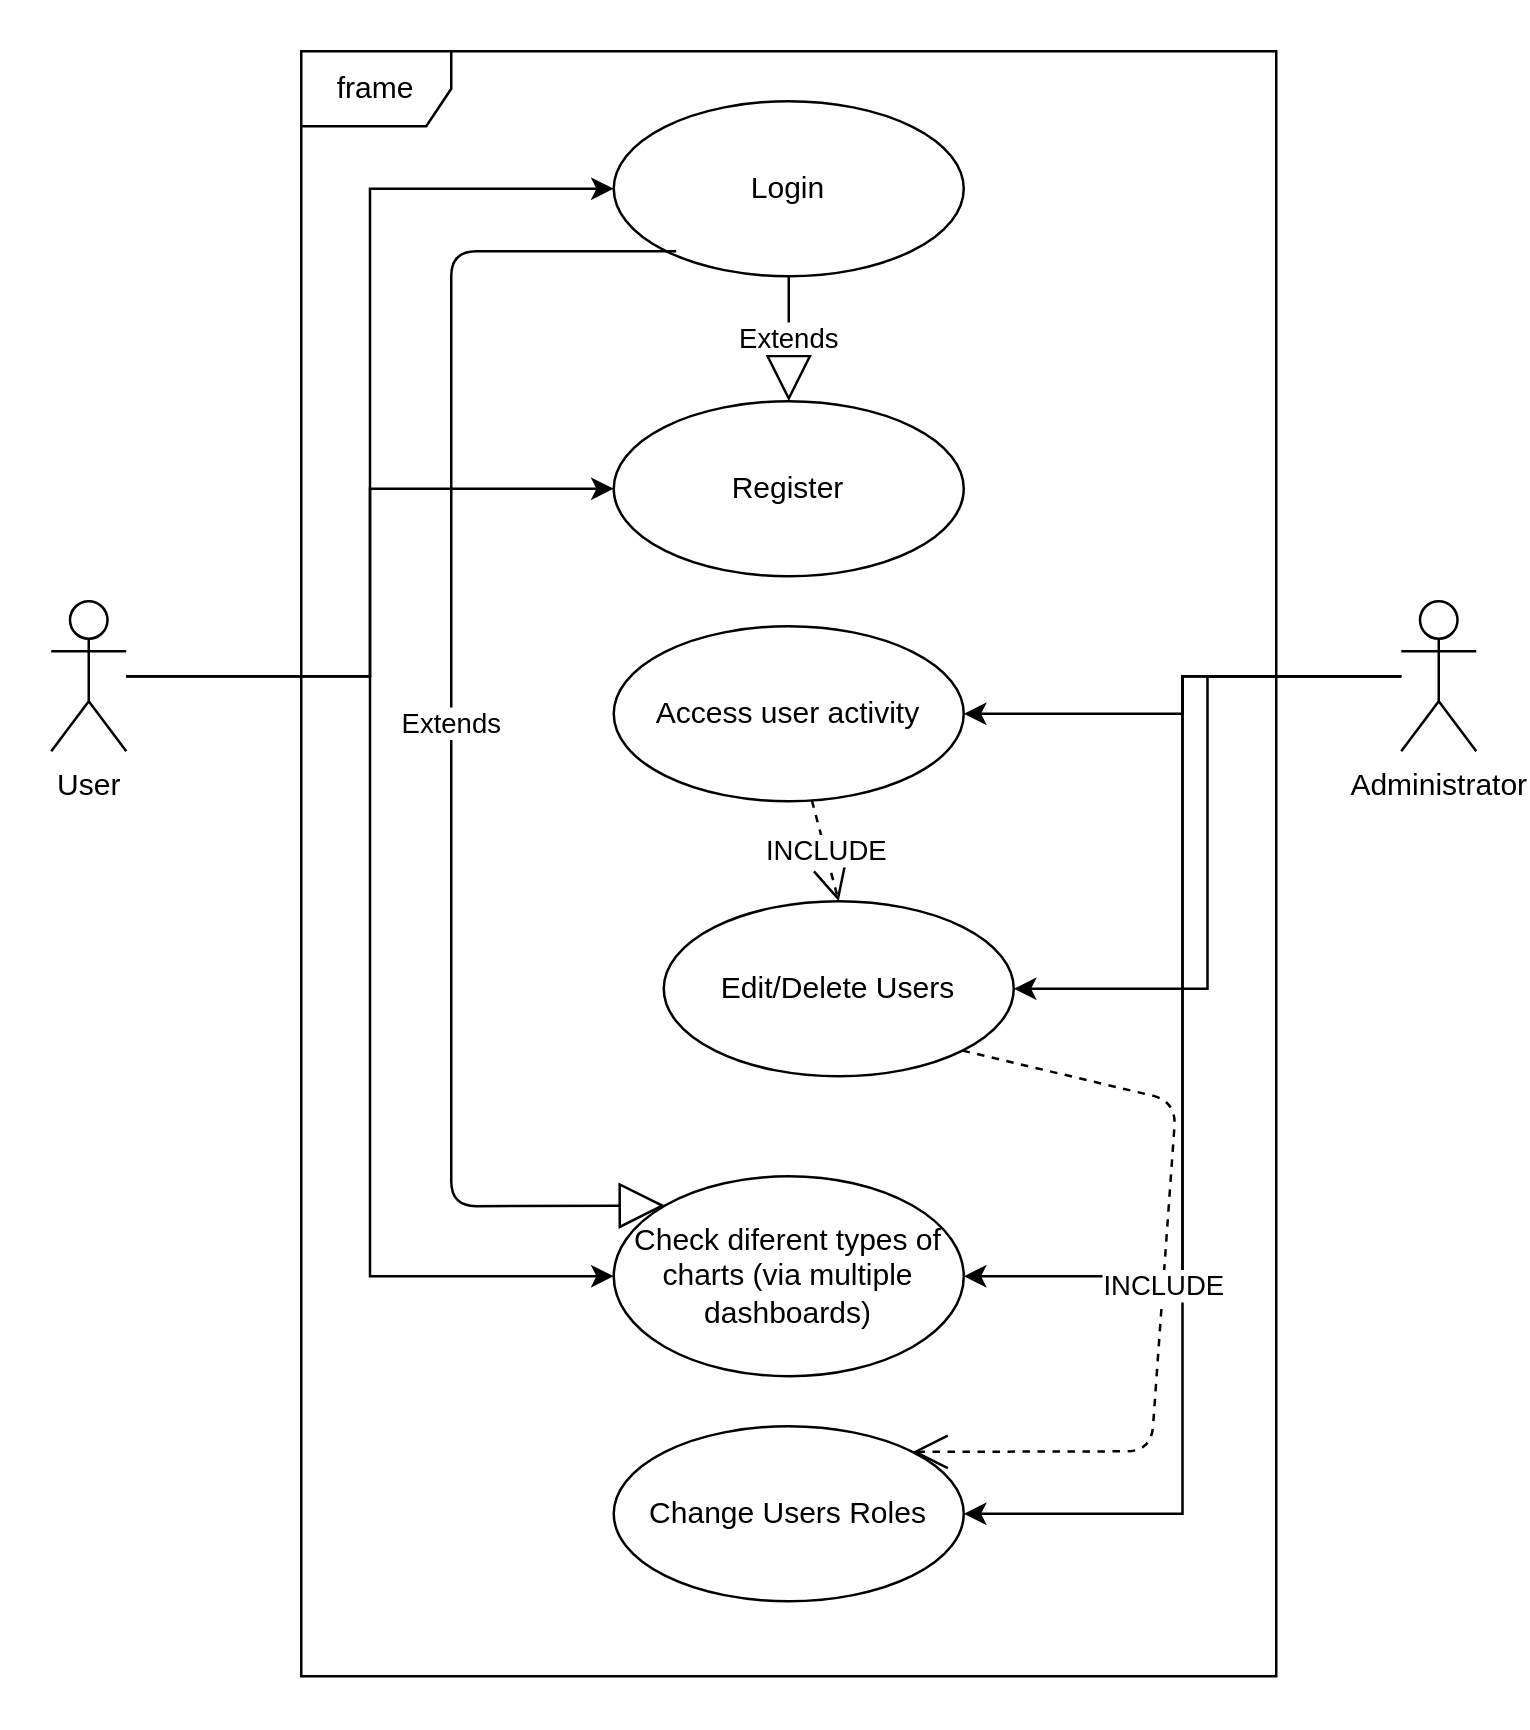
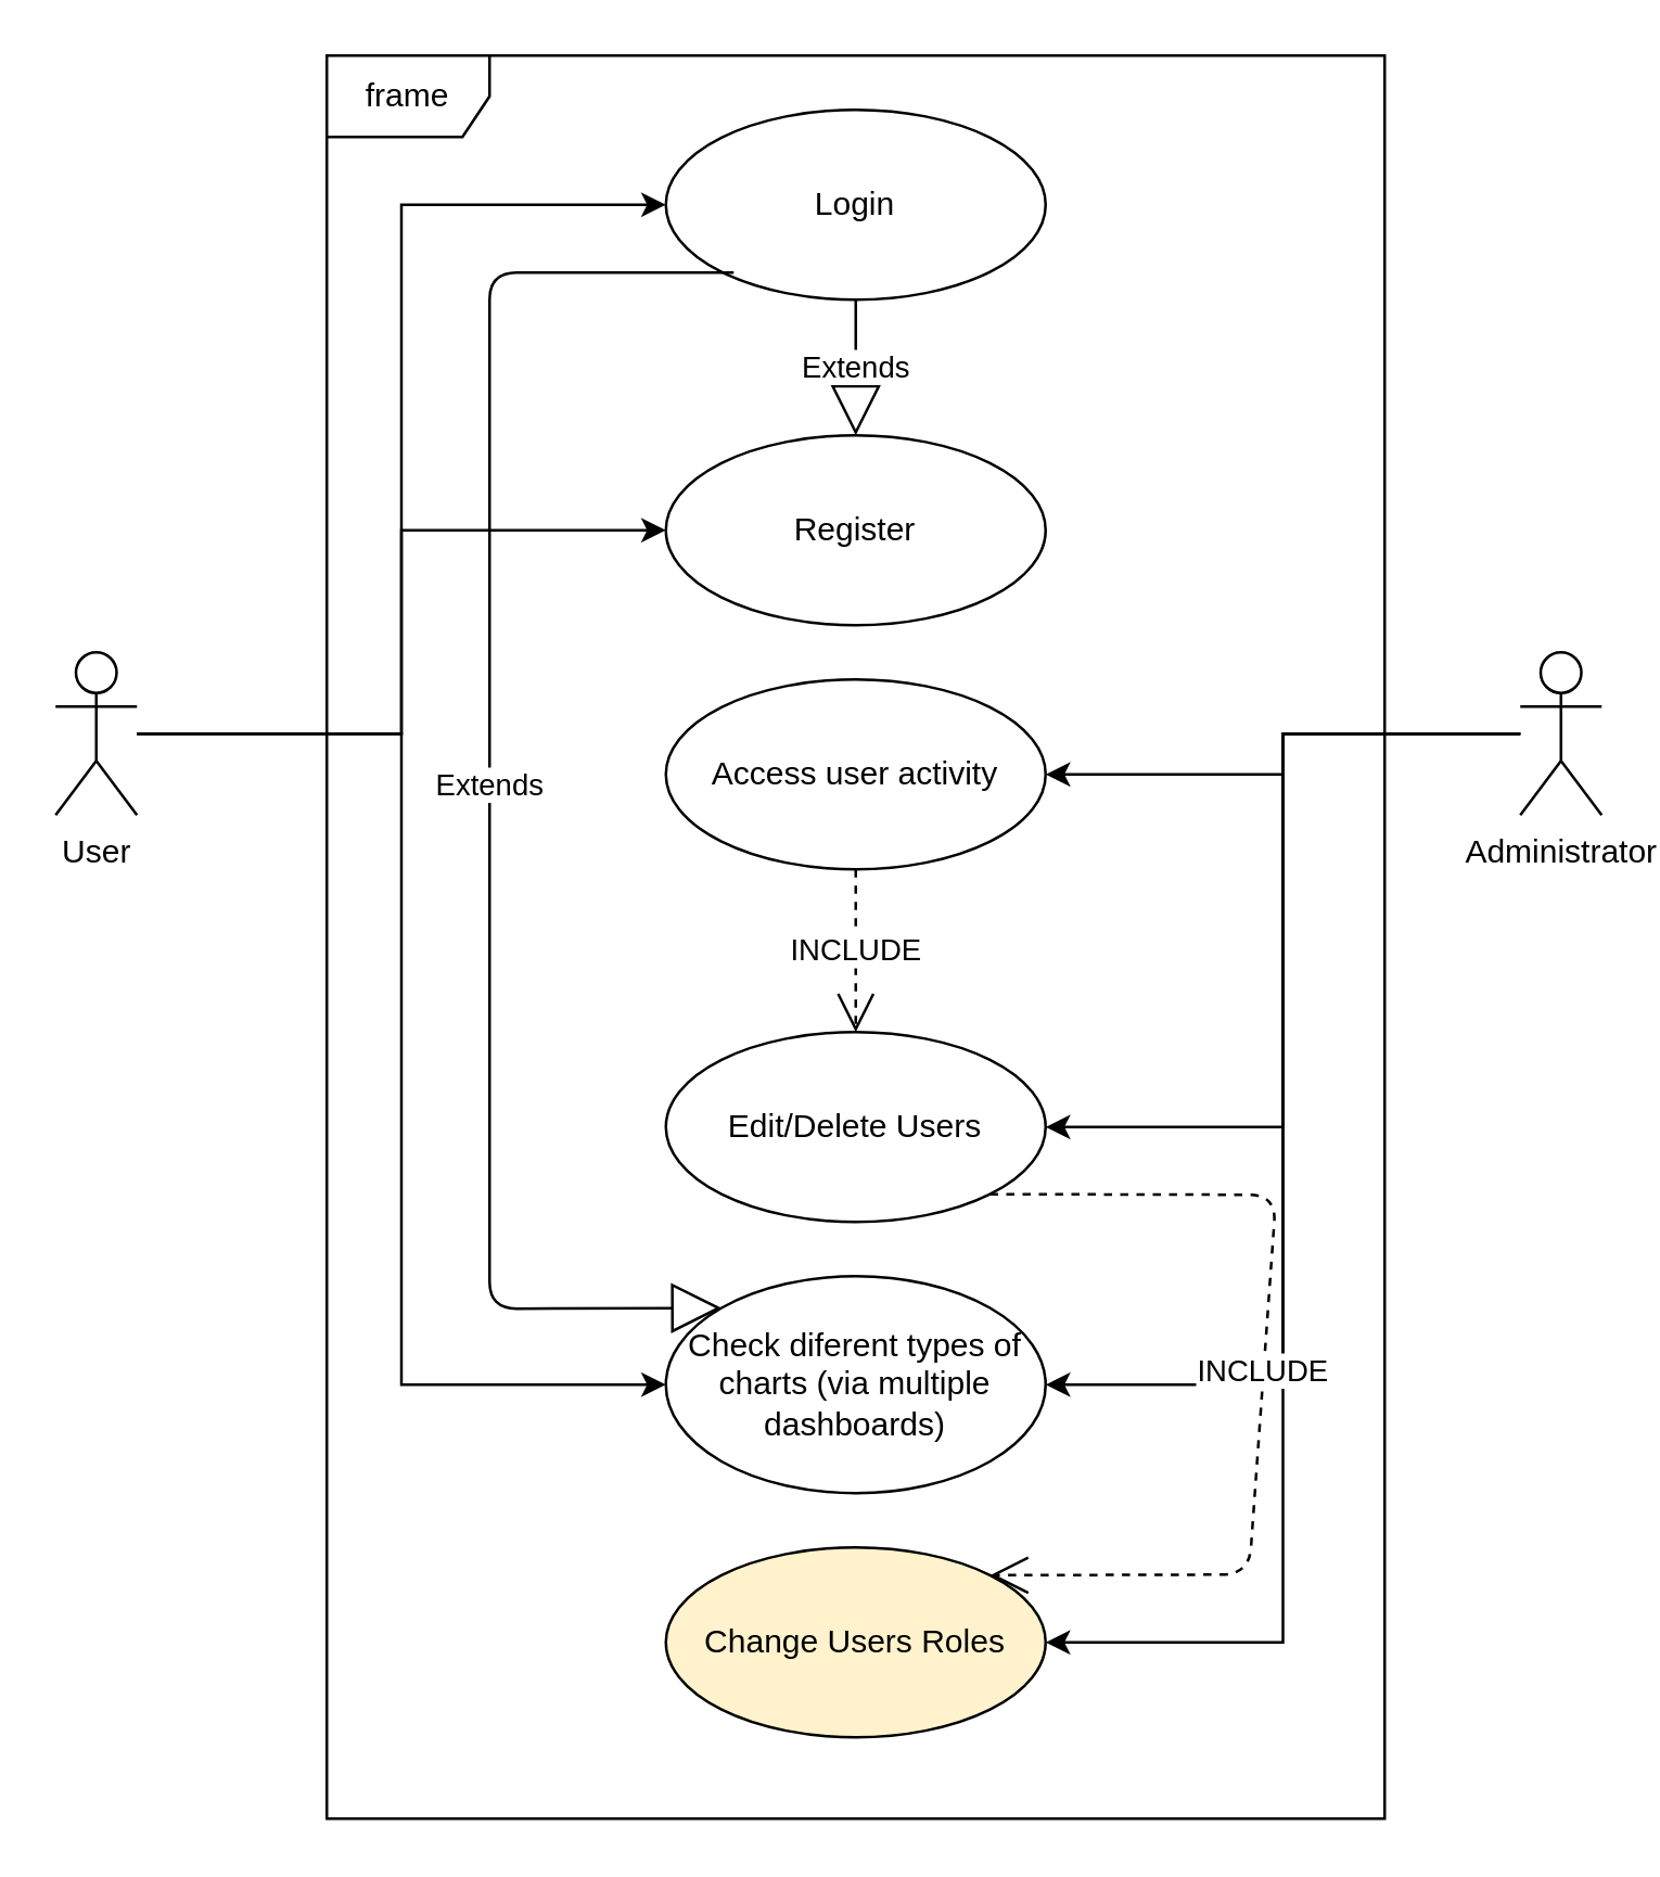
  <mxCell id="0" />
  <mxCell id="1" parent="0" />
  <mxCell id="2" style="edgeStyle=orthogonalEdgeStyle;rounded=0;orthogonalLoop=1;jettySize=auto;html=1;entryX=0;entryY=0.5;entryDx=0;entryDy=0;" edge="1" parent="1" source="5" target="12"><mxGeometry relative="1" as="geometry" /></mxCell>
  <mxCell id="3" style="edgeStyle=orthogonalEdgeStyle;rounded=0;orthogonalLoop=1;jettySize=auto;html=1;entryX=0;entryY=0.5;entryDx=0;entryDy=0;" edge="1" parent="1" source="5" target="13"><mxGeometry relative="1" as="geometry" /></mxCell>
  <mxCell id="4" style="edgeStyle=orthogonalEdgeStyle;rounded=0;orthogonalLoop=1;jettySize=auto;html=1;entryX=0;entryY=0.5;entryDx=0;entryDy=0;" edge="1" parent="1" source="5" target="17"><mxGeometry relative="1" as="geometry" /></mxCell>
  <mxCell id="5" value="User&lt;br&gt;" style="shape=umlActor;verticalLabelPosition=bottom;verticalAlign=top;html=1;" vertex="1" parent="1"><mxGeometry x="20" y="240" width="30" height="60" as="geometry" /></mxCell>
  <mxCell id="6" style="edgeStyle=orthogonalEdgeStyle;rounded=0;orthogonalLoop=1;jettySize=auto;html=1;entryX=1;entryY=0.5;entryDx=0;entryDy=0;" edge="1" parent="1" source="10" target="14"><mxGeometry relative="1" as="geometry" /></mxCell>
  <mxCell id="7" style="edgeStyle=orthogonalEdgeStyle;rounded=0;orthogonalLoop=1;jettySize=auto;html=1;entryX=1;entryY=0.5;entryDx=0;entryDy=0;" edge="1" parent="1" source="10" target="15"><mxGeometry relative="1" as="geometry" /></mxCell>
  <mxCell id="8" style="edgeStyle=orthogonalEdgeStyle;rounded=0;orthogonalLoop=1;jettySize=auto;html=1;entryX=1;entryY=0.5;entryDx=0;entryDy=0;" edge="1" parent="1" source="10" target="16"><mxGeometry relative="1" as="geometry" /></mxCell>
  <mxCell id="9" style="edgeStyle=orthogonalEdgeStyle;rounded=0;orthogonalLoop=1;jettySize=auto;html=1;entryX=1;entryY=0.5;entryDx=0;entryDy=0;" edge="1" parent="1" source="10" target="13"><mxGeometry relative="1" as="geometry" /></mxCell>
  <mxCell id="10" value="Administrator" style="shape=umlActor;verticalLabelPosition=bottom;verticalAlign=top;html=1;" vertex="1" parent="1"><mxGeometry x="560" y="240" width="30" height="60" as="geometry" /></mxCell>
  <mxCell id="11" value="frame" style="shape=umlFrame;whiteSpace=wrap;html=1;" vertex="1" parent="1"><mxGeometry x="120" y="20" width="390" height="650" as="geometry" /></mxCell>
  <mxCell id="12" value="Login" style="ellipse;whiteSpace=wrap;html=1;" vertex="1" parent="1"><mxGeometry x="245" y="40" width="140" height="70" as="geometry" /></mxCell>
  <mxCell id="13" value="Check diferent types of charts (via multiple dashboards)" style="ellipse;whiteSpace=wrap;html=1;" vertex="1" parent="1"><mxGeometry x="245" y="470" width="140" height="80" as="geometry" /></mxCell>
  <mxCell id="14" value="Access user activity" style="ellipse;whiteSpace=wrap;html=1;" vertex="1" parent="1"><mxGeometry x="245" y="250" width="140" height="70" as="geometry" /></mxCell>
- <mxCell id="15" value="Edit/Delete Users" style="ellipse;whiteSpace=wrap;html=1;" vertex="1" parent="1"><mxGeometry x="265" y="360" width="140" height="70" as="geometry" /></mxCell>
- <mxCell id="16" value="Change Users Roles" style="ellipse;whiteSpace=wrap;html=1;" vertex="1" parent="1"><mxGeometry x="245" y="570" width="140" height="70" as="geometry" /></mxCell>
+ <mxCell id="15" value="Edit/Delete Users" style="ellipse;whiteSpace=wrap;html=1;" vertex="1" parent="1"><mxGeometry x="245" y="380" width="140" height="70" as="geometry" /></mxCell>
+ <mxCell id="16" value="Change Users Roles" style="ellipse;whiteSpace=wrap;html=1;fillColor=#fff2cc;" vertex="1" parent="1"><mxGeometry x="245" y="570" width="140" height="70" as="geometry" /></mxCell>
  <mxCell id="17" value="Register" style="ellipse;whiteSpace=wrap;html=1;" vertex="1" parent="1"><mxGeometry x="245" y="160" width="140" height="70" as="geometry" /></mxCell>
  <mxCell id="18" value="Extends" style="endArrow=block;endSize=16;endFill=0;html=1;exitX=0.5;exitY=1;exitDx=0;exitDy=0;entryX=0.5;entryY=0;entryDx=0;entryDy=0;" edge="1" parent="1" source="12" target="17"><mxGeometry width="160" relative="1" as="geometry"><mxPoint x="220" y="120" as="sourcePoint" /><mxPoint x="380" y="120" as="targetPoint" /></mxGeometry></mxCell>
  <mxCell id="19" value="INCLUDE" style="endArrow=open;endSize=12;dashed=1;html=1;entryX=0.5;entryY=0;entryDx=0;entryDy=0;" edge="1" parent="1" source="14" target="15"><mxGeometry width="160" relative="1" as="geometry"><mxPoint x="85" y="295" as="sourcePoint" /><mxPoint x="85" y="295" as="targetPoint" /></mxGeometry></mxCell>
  <mxCell id="20" value="INCLUDE" style="endArrow=open;endSize=12;dashed=1;html=1;exitX=1;exitY=1;exitDx=0;exitDy=0;entryX=1;entryY=0;entryDx=0;entryDy=0;" edge="1" parent="1" source="15" target="16"><mxGeometry width="160" relative="1" as="geometry"><mxPoint x="390" y="570" as="sourcePoint" /><mxPoint x="550" y="570" as="targetPoint" /><Array as="points"><mxPoint x="470" y="440" /><mxPoint x="460" y="580" /></Array></mxGeometry></mxCell>
  <mxCell id="21" value="Extends" style="endArrow=block;endSize=16;endFill=0;html=1;entryX=0;entryY=0;entryDx=0;entryDy=0;" edge="1" parent="1" target="13"><mxGeometry width="160" relative="1" as="geometry"><mxPoint x="270" y="100" as="sourcePoint" /><mxPoint x="430" y="100" as="targetPoint" /><Array as="points"><mxPoint x="180" y="100" /><mxPoint x="180" y="482" /></Array></mxGeometry></mxCell>
